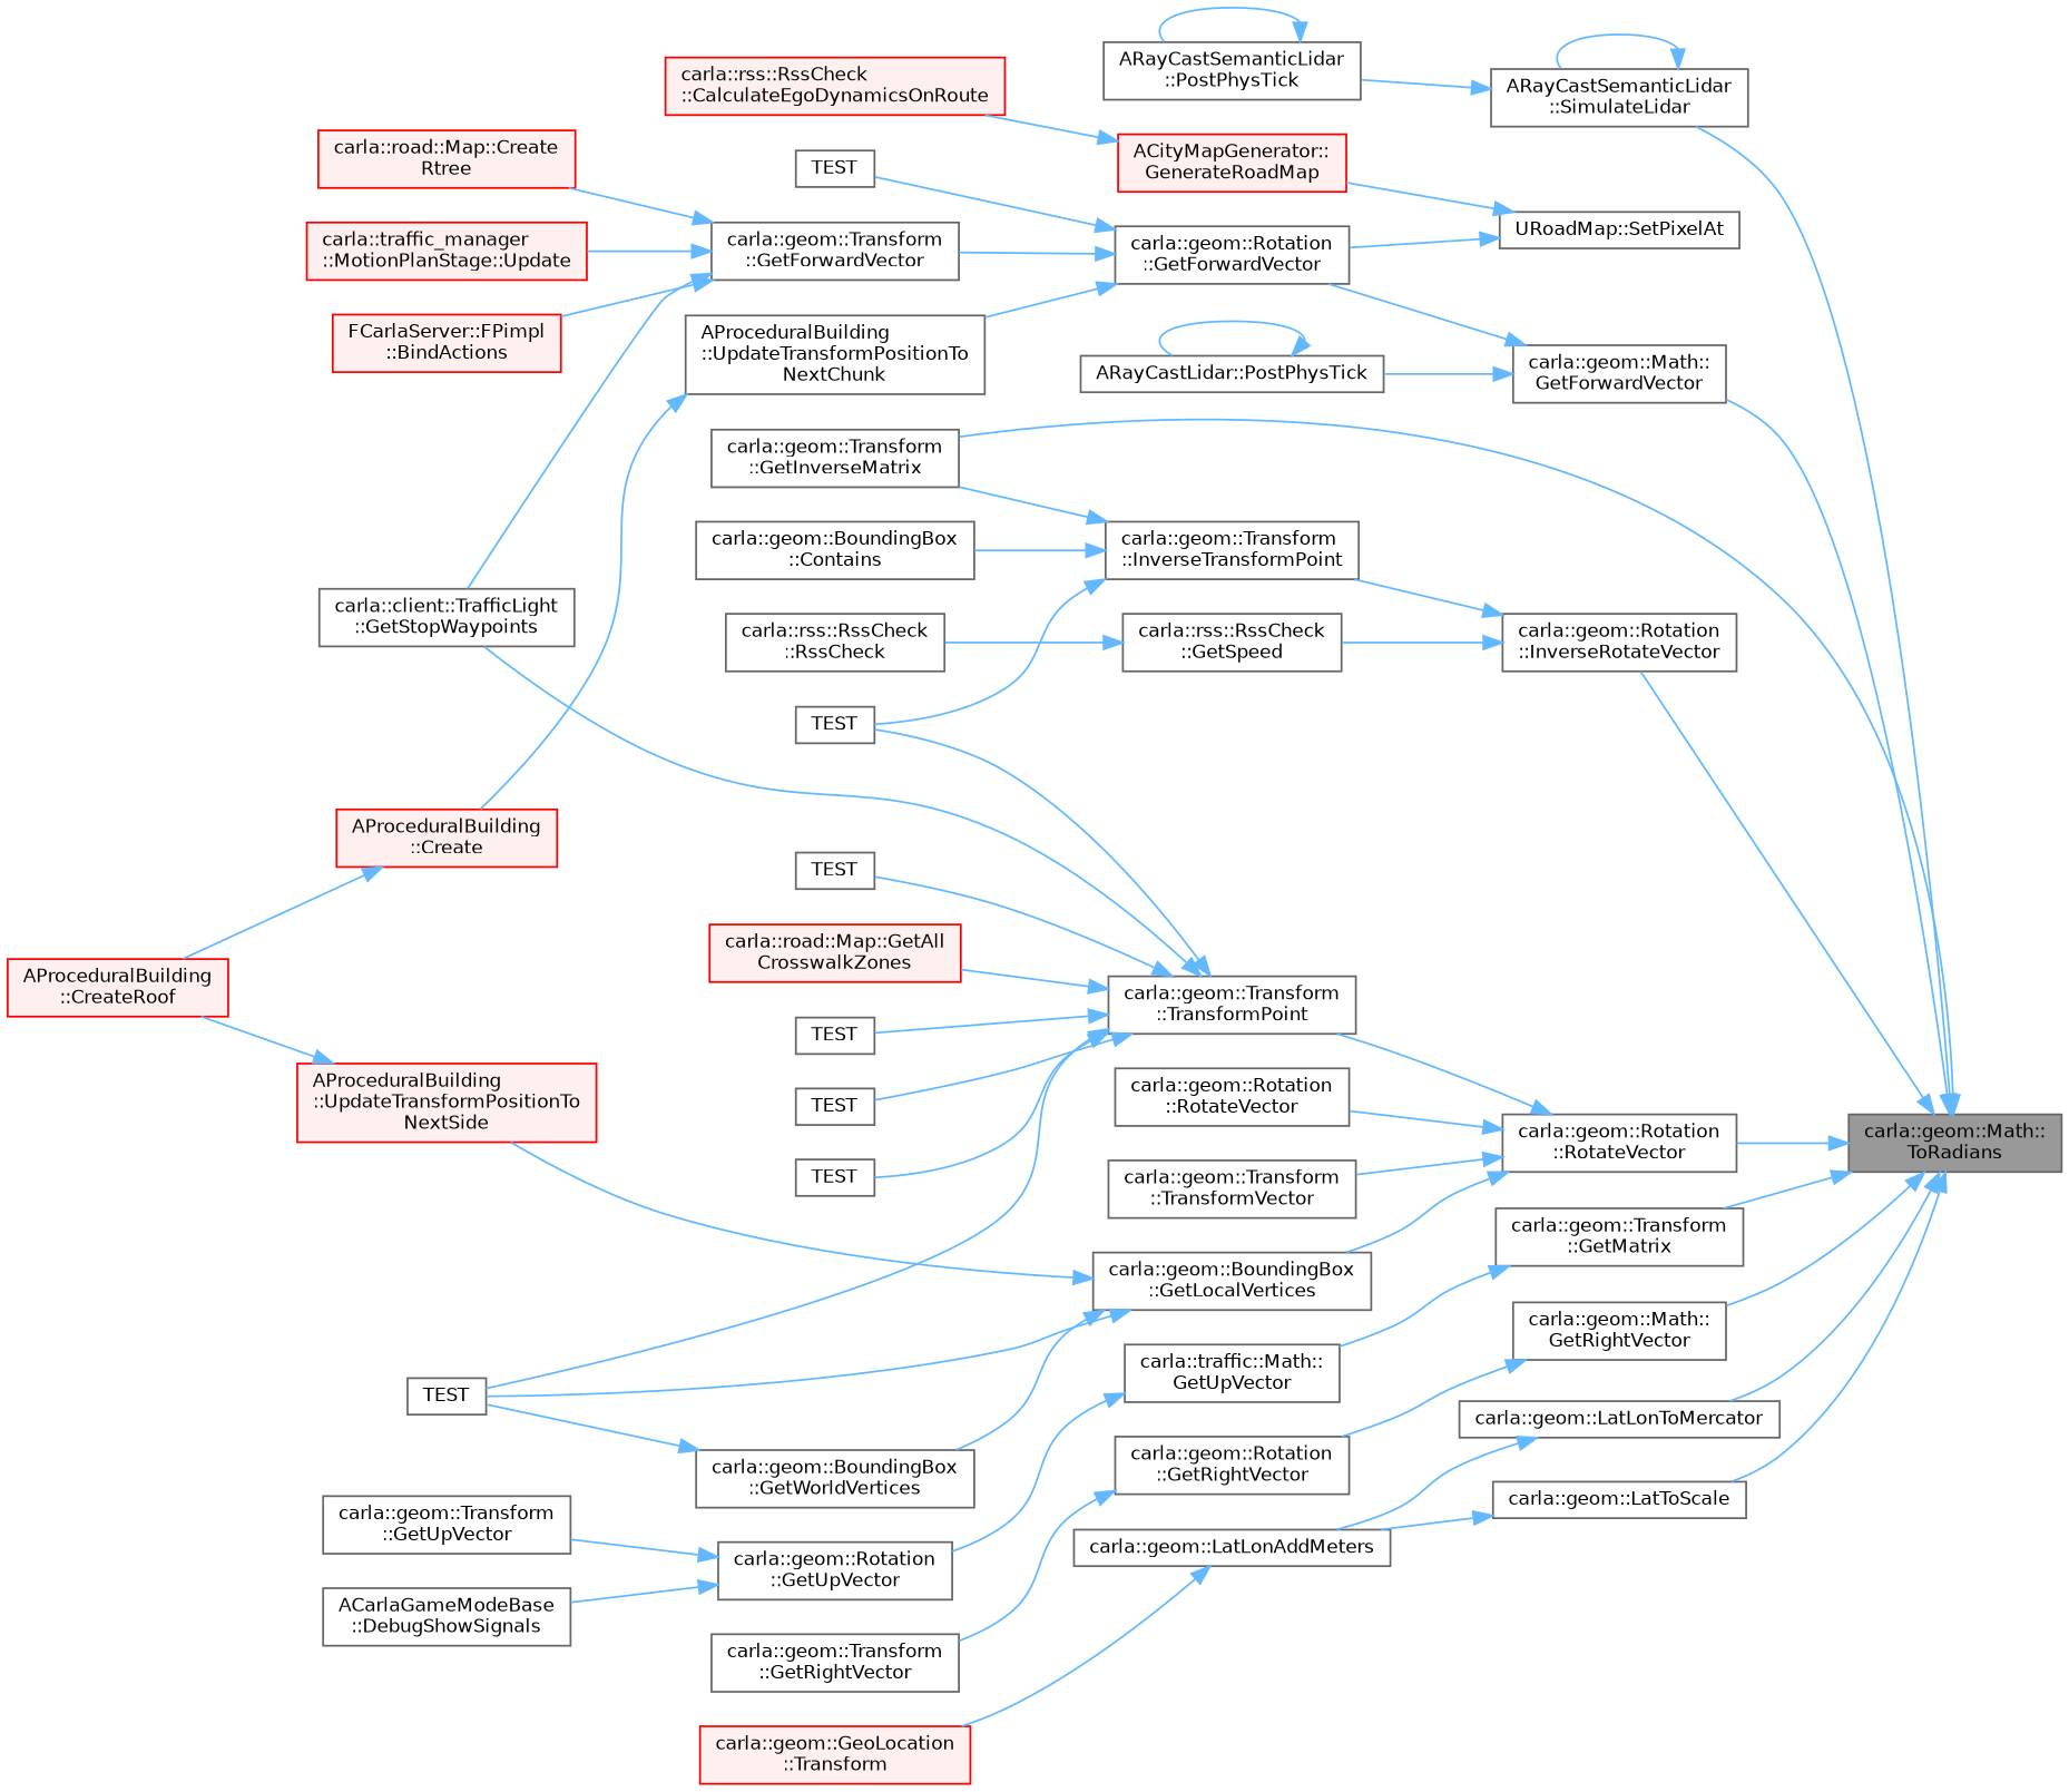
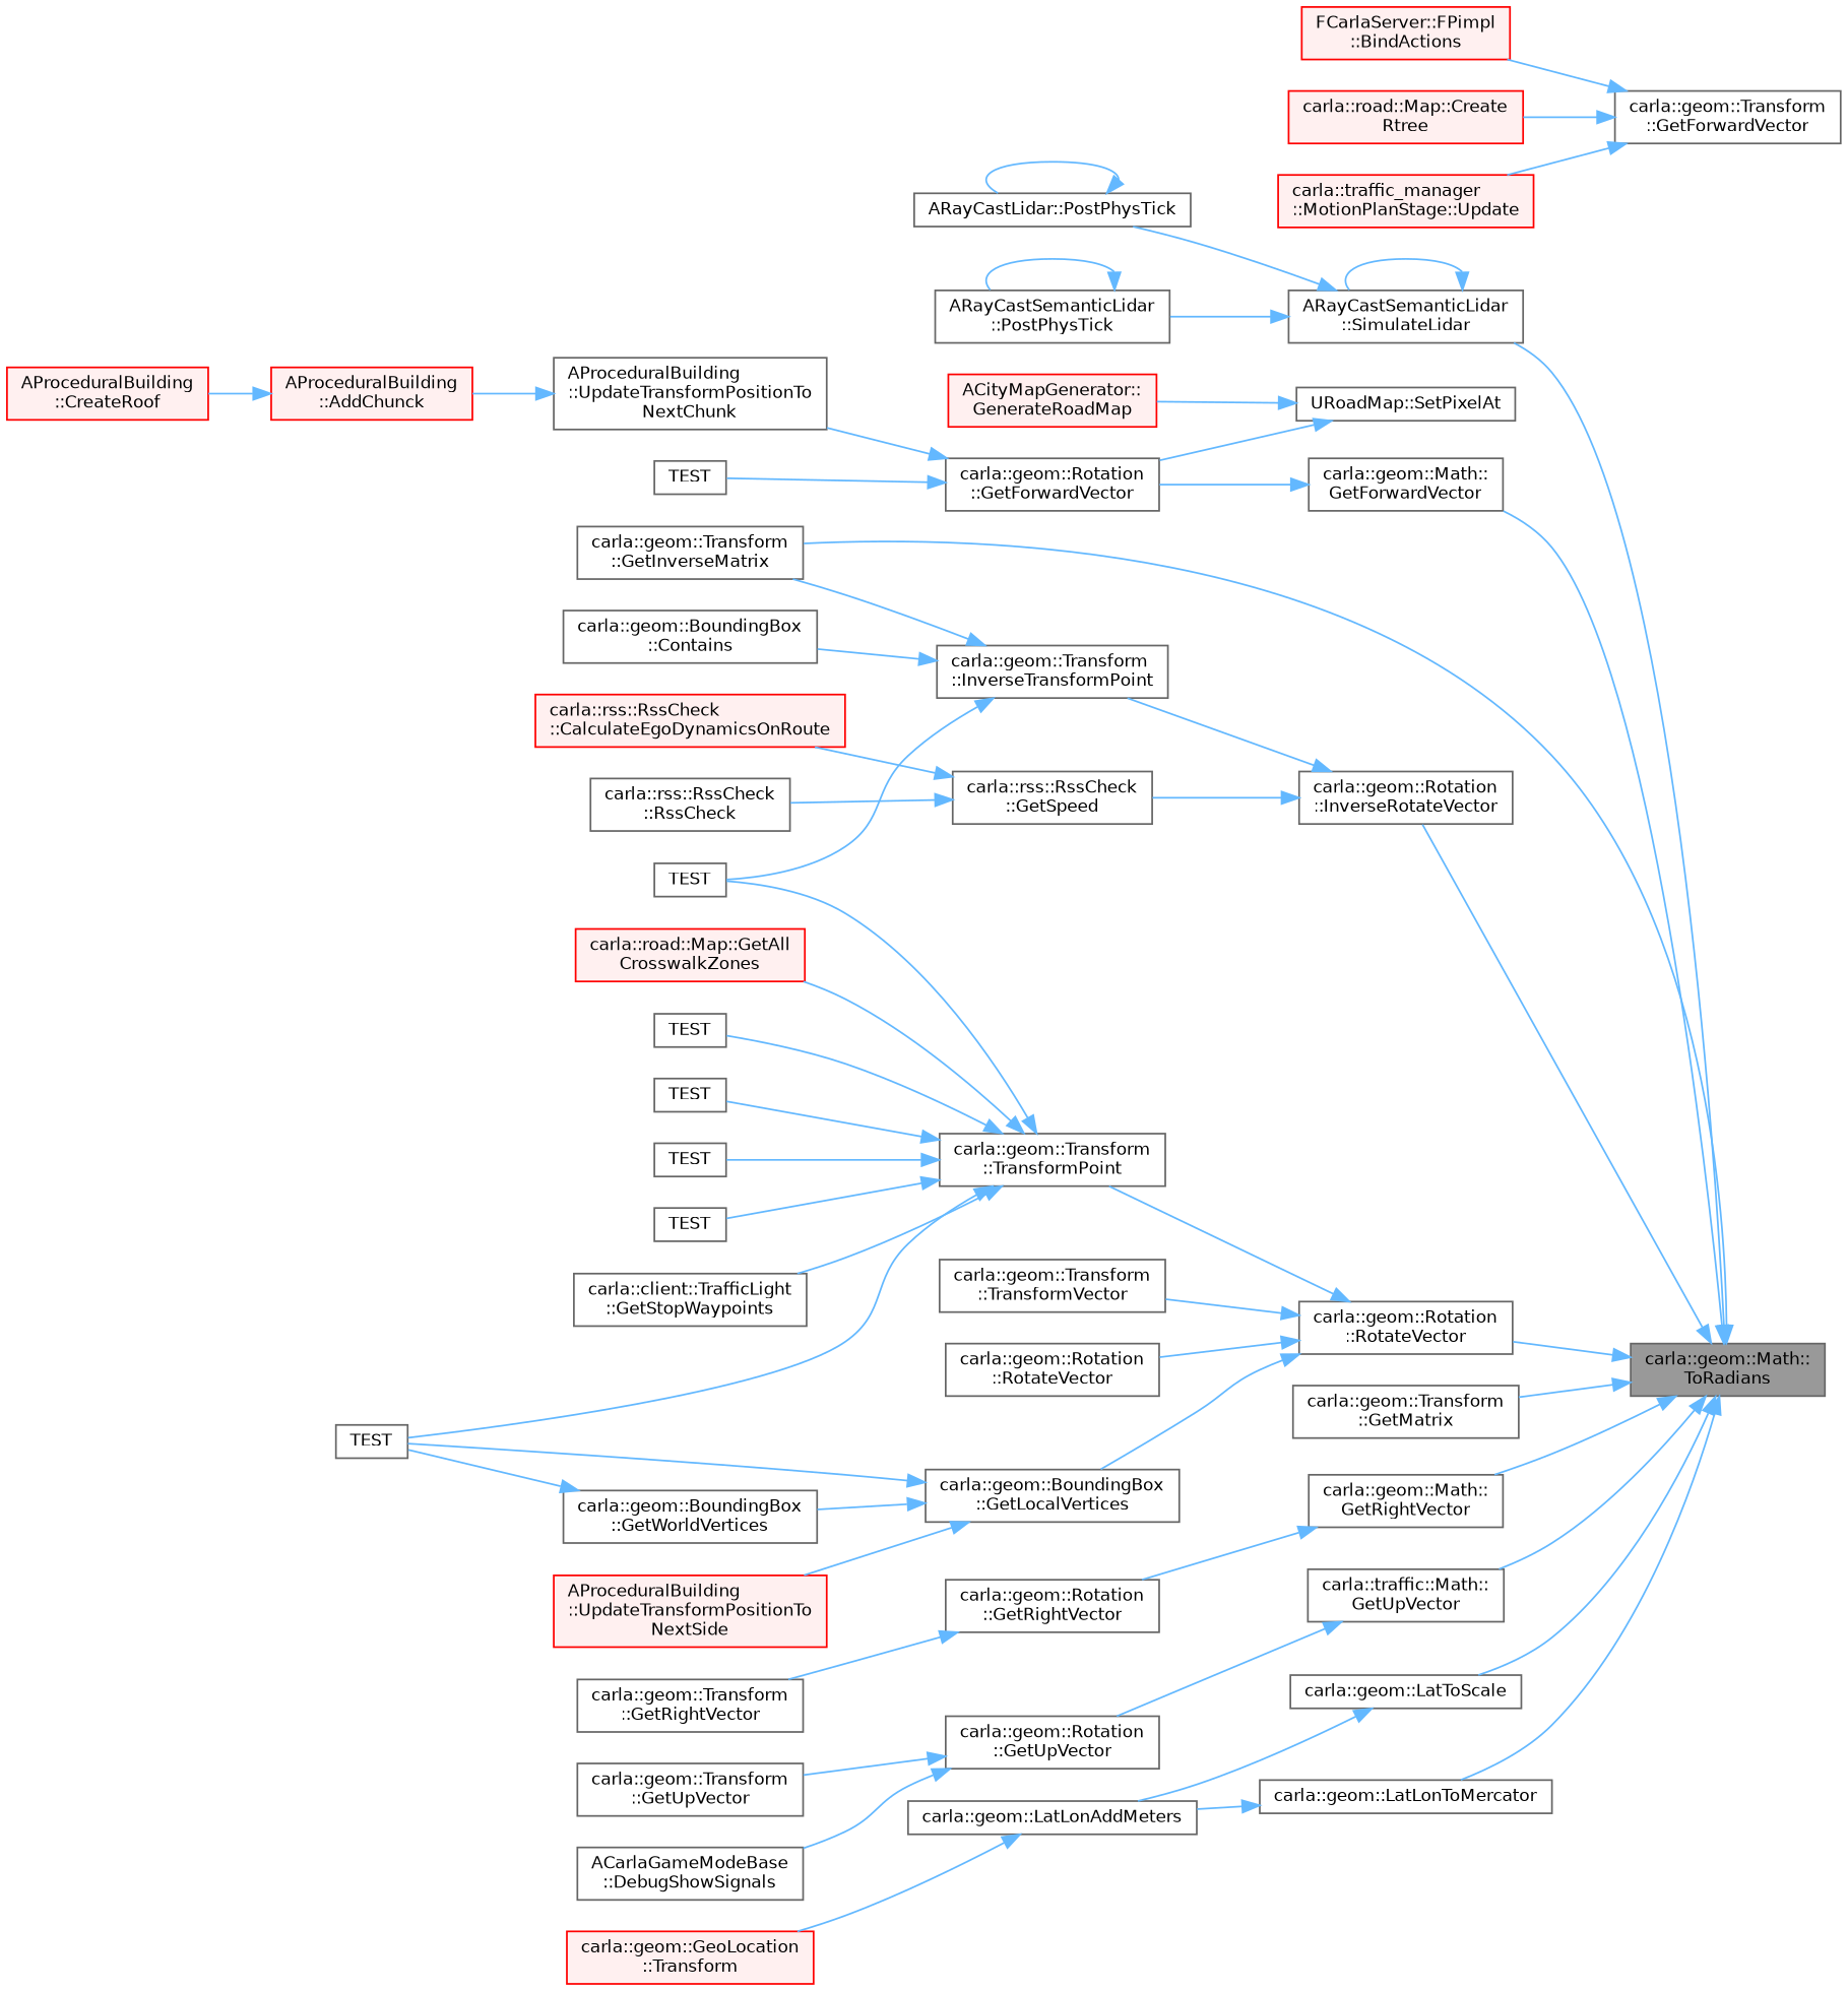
  digraph {
    rankdir=RL
    node [color=grey40 fillcolor=white fontname=Helvetica fontsize=10 shape=box style=filled]
    edge [color=steelblue1 dir=back fontname=Helvetica fontsize=10 labelfontname=Helvetica labelfontsize=10 style=solid]
    n1 [color=gray40 fillcolor=grey60 fontcolor=black height=0.2 label="carla::geom::Math::\lToRadians" width=0.4]
    n2 [height=0.2 label="carla::geom::Math::\lGetForwardVector" width=0.4]
    n3 [height=0.2 label="carla::geom::Transform\l::GetInverseMatrix" width=0.4]
    n4 [height=0.2 label="carla::geom::Transform\l::GetMatrix" width=0.4]
    n5 [height=0.2 label="carla::geom::Math::\lGetRightVector" width=0.4]
    n6 [height=0.2 label="carla::traffic::Math::\lGetUpVector" width=0.4]
    n7 [height=0.2 label="carla::geom::Rotation\l::InverseRotateVector" width=0.4]
    n8 [height=0.2 label="carla::geom::LatLonToMercator" width=0.4]
    n9 [height=0.2 label="carla::geom::LatToScale" width=0.4]
    n10 [height=0.2 label="carla::geom::Rotation\l::RotateVector" width=0.4]
    n11 [height=0.2 label="ARayCastSemanticLidar\l::SimulateLidar" width=0.4]
    n12 [height=0.2 label="carla::geom::Rotation\l::GetForwardVector" width=0.4]
    n13 [height=0.2 label="carla::geom::Rotation\l::GetRightVector" width=0.4]
    n14 [height=0.2 label="carla::geom::Rotation\l::GetUpVector" width=0.4]
    n15 [height=0.2 label="carla::rss::RssCheck\l::GetSpeed" width=0.4]
    n16 [height=0.2 label="carla::geom::Transform\l::InverseTransformPoint" width=0.4]
    n17 [height=0.2 label="carla::geom::LatLonAddMeters" width=0.4]
    n18 [height=0.2 label="carla::geom::BoundingBox\l::GetLocalVertices" width=0.4]
    n19 [height=0.2 label="carla::geom::Rotation\l::RotateVector" width=0.4]
    n20 [height=0.2 label="carla::geom::Transform\l::TransformPoint" width=0.4]
    n21 [height=0.2 label="carla::geom::Transform\l::TransformVector" width=0.4]
    n22 [height=0.2 label="ARayCastLidar::PostPhysTick" width=0.4]
    n23 [height=0.2 label="ARayCastSemanticLidar\l::PostPhysTick" width=0.4]
    n24 [height=0.2 label="carla::geom::Transform\l::GetForwardVector" width=0.4]
    n25 [height=0.2 label=TEST width=0.4]
    n26 [height=0.2 label="AProceduralBuilding\l::UpdateTransformPositionTo\lNextChunk" width=0.4]
    n27 [color=red fillcolor="#FFF0F0" height=0.2 label="FCarlaServer::FPimpl\l::BindActions" width=0.4]
    n28 [color=red fillcolor="#FFF0F0" height=0.2 label="carla::road::Map::Create\lRtree" width=0.4]
    n29 [height=0.2 label="carla::client::TrafficLight\l::GetStopWaypoints" width=0.4]
    n30 [color=red fillcolor="#FFF0F0" height=0.2 label="carla::traffic_manager\l::MotionPlanStage::Update" width=0.4]
    n31 [height=0.2 label="URoadMap::SetPixelAt" width=0.4]
    n32 [color=red fillcolor="#FFF0F0" height=0.2 label="ACityMapGenerator::\lGenerateRoadMap" width=0.4]
-   n33 [color=red fillcolor="#FFF0F0" height=0.2 label="AProceduralBuilding\l::Create" width=0.4]
+   n33 [color=red fillcolor="#FFF0F0" height=0.2 label="AProceduralBuilding\l::AddChunck" width=0.4]
    n34 [color=red fillcolor="#FFF0F0" height=0.2 label="AProceduralBuilding\l::CreateRoof" width=0.4]
    n35 [height=0.2 label="carla::geom::Transform\l::GetRightVector" width=0.4]
    n36 [color=red fillcolor="#FFF0F0" height=0.2 label="AProceduralBuilding\l::UpdateTransformPositionTo\lNextSide" width=0.4]
    n37 [height=0.2 label="ACarlaGameModeBase\l::DebugShowSignals" width=0.4]
    n38 [height=0.2 label="carla::geom::Transform\l::GetUpVector" width=0.4]
    n39 [color=red fillcolor="#FFF0F0" height=0.2 label="carla::rss::RssCheck\l::CalculateEgoDynamicsOnRoute" width=0.4]
    n40 [height=0.2 label="carla::rss::RssCheck\l::RssCheck" width=0.4]
    n41 [height=0.2 label="carla::geom::BoundingBox\l::Contains" width=0.4]
    n42 [height=0.2 label=TEST width=0.4]
    n43 [color=red fillcolor="#FFF0F0" height=0.2 label="carla::geom::GeoLocation\l::Transform" width=0.4]
    n44 [height=0.2 label="carla::geom::BoundingBox\l::GetWorldVertices" width=0.4]
    n45 [height=0.2 label=TEST width=0.4]
    n46 [color=red fillcolor="#FFF0F0" height=0.2 label="carla::road::Map::GetAll\lCrosswalkZones" width=0.4]
    n47 [height=0.2 label=TEST width=0.4]
    n48 [height=0.2 label=TEST width=0.4]
    n49 [height=0.2 label=TEST width=0.4]
    n50 [height=0.2 label=TEST width=0.4]
    n1 -> n2
    n1 -> n3
    n1 -> n4
    n1 -> n5
-   n4 -> n6
+   n1 -> n6
    n1 -> n7
    n1 -> n8
    n1 -> n9
    n1 -> n10
    n1 -> n11
    n2 -> n12
    n5 -> n13
    n6 -> n14
    n7 -> n15
    n7 -> n16
    n8 -> n17
    n9 -> n17
    n10 -> n18
    n10 -> n19
    n10 -> n20
    n10 -> n21
    n11 -> n11
-   n2 -> n22
+   n11 -> n22
    n11 -> n23
-   n12 -> n24
    n12 -> n25
    n12 -> n26
    n13 -> n35
    n14 -> n37
    n14 -> n38
-   n32 -> n39
+   n15 -> n39
    n15 -> n40
    n16 -> n3
    n16 -> n41
    n16 -> n42
    n17 -> n43
    n18 -> n36
    n18 -> n44
    n18 -> n45
    n20 -> n29
    n20 -> n42
    n20 -> n45
    n20 -> n46
    n20 -> n47
    n20 -> n48
    n20 -> n49
    n20 -> n50
    n22 -> n22
    n23 -> n23
    n24 -> n27
    n24 -> n28
-   n24 -> n29
    n24 -> n30
    n26 -> n33
    n31 -> n12
    n31 -> n32
    n33 -> n34
-   n36 -> n34
    n44 -> n45
  }
